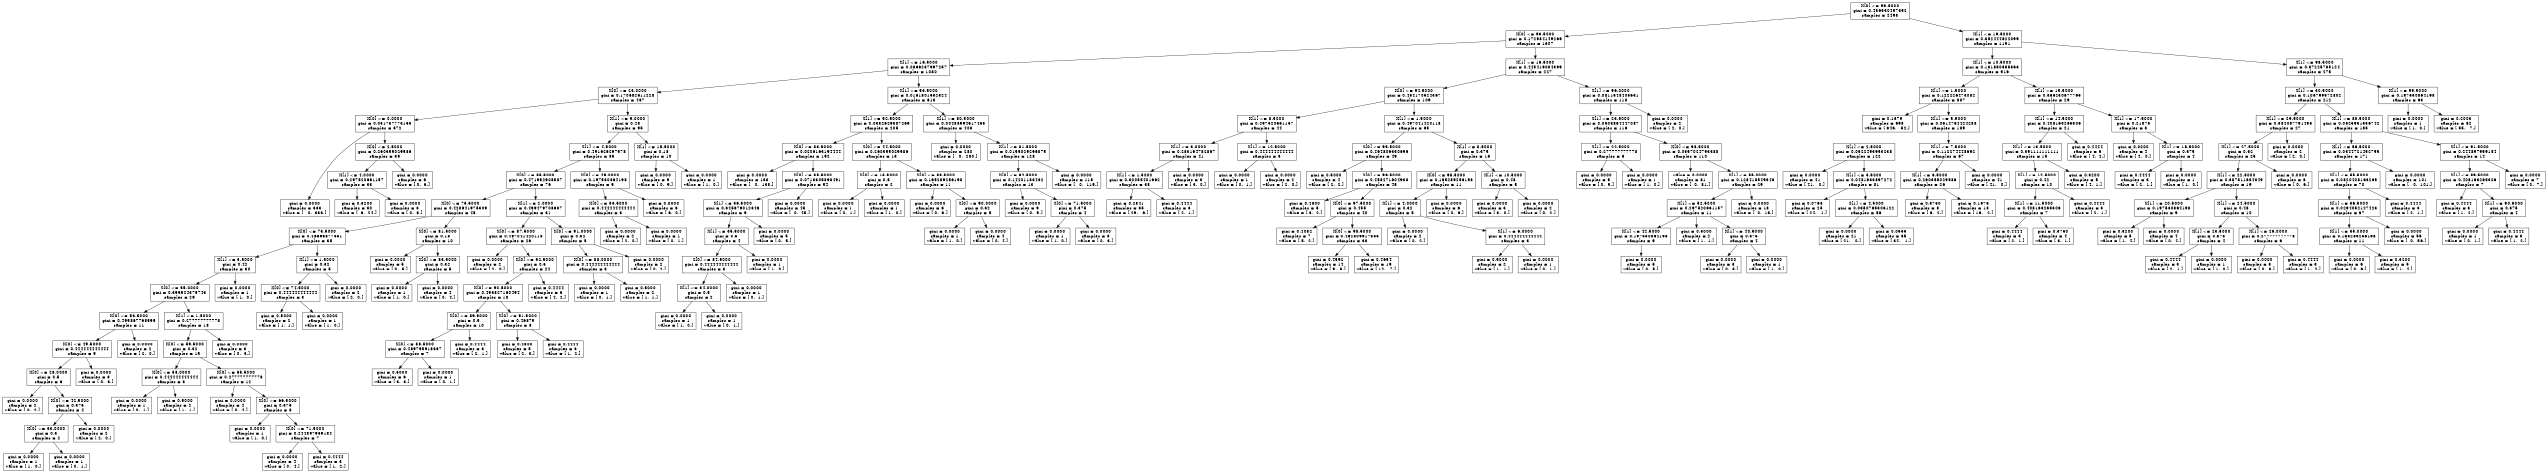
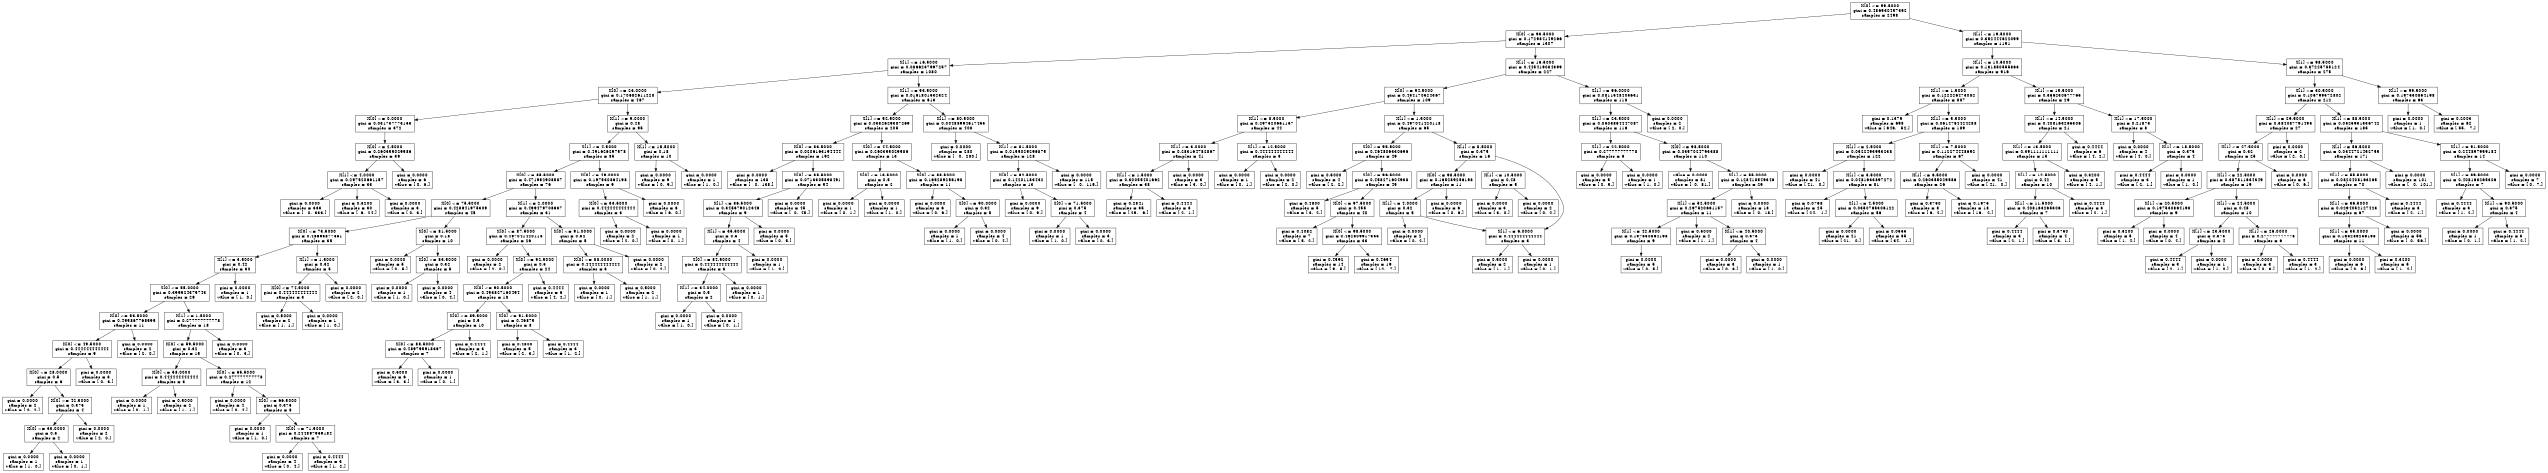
  digraph {
    node [shape=box]
    n1 [label="X[0] <= 99.5000\ngini = 0.486530457352\nsamples = 2498"]
    n2 [label="X[0] <= 93.5000\ngini = 0.172984149266\nsamples = 1307"]
    n3 [label="X[1] <= 19.5000\ngini = 0.352444622099\nsamples = 1191"]
    n4 [label="X[1] <= 16.5000\ngini = 0.0866237997257\nsamples = 1080"]
    n5 [label="X[1] <= 16.5000\ngini = 0.445419084399\nsamples = 227"]
    n6 [label="X[1] <= 10.5000\ngini = 0.131850555863\nsamples = 916"]
    n7 [label="X[1] <= 98.5000\ngini = 0.37225785124\nsamples = 275"]
    n8 [label="X[0] <= 23.0000\ngini = 0.170682611228\nsamples = 467"]
    n9 [label="X[1] <= 53.5000\ngini = 0.0161801532324\nsamples = 613"]
    n10 [label="X[0] <= 94.5000\ngini = 0.454170524367\nsamples = 109"]
    n11 [label="X[1] <= 96.0000\ngini = 0.0811548405631\nsamples = 118"]
    n12 [label="X[0] <= 0.0000\ngini = 0.031737773153\nsamples = 372"]
    n13 [label="X[1] <= 9.0000\ngini = 0.48\nsamples = 95"]
    n14 [label="X[1] <= 52.5000\ngini = 0.0382629387269\nsamples = 205"]
    n15 [label="X[1] <= 80.5000\ngini = 0.00488994617455\nsamples = 408"]
    n16 [label="gini = 0.0000\nsamples = 333\nvalue = [   0.  333.]"]
    n17 [label="X[0] <= 2.5000\ngini = 0.260355029586\nsamples = 39"]
    n18 [label="X[1] <= 4.5000\ngini = 0.491626297578\nsamples = 85"]
    n19 [label="X[1] <= 15.5000\ngini = 0.18\nsamples = 10"]
    n20 [label="X[1] <= 4.0000\ngini = 0.297520661157\nsamples = 33"]
    n21 [label="gini = 0.0000\nsamples = 6\nvalue = [ 0.  6.]"]
    n22 [label="gini = 0.3200\nsamples = 30\nvalue = [  6.  24.]"]
    n23 [label="gini = 0.0000\nsamples = 3\nvalue = [ 0.  3.]"]
    n24 [label="X[0] <= 85.5000\ngini = 0.471952908587\nsamples = 76"]
    n25 [label="X[0] <= 49.0000\ngini = 0.197530864198\nsamples = 9"]
    n26 [label="gini = 0.0000\nsamples = 9\nvalue = [ 0.  9.]"]
    n27 [label="gini = 0.0000\nsamples = 1\nvalue = [ 1.  0.]"]
    n28 [label="X[0] <= 75.5000\ngini = 0.428641975309\nsamples = 45"]
    n29 [label="X[1] <= 2.0000\ngini = 0.499479708637\nsamples = 31"]
    n30 [label="X[0] <= 33.5000\ngini = 0.444444444444\nsamples = 3"]
    n31 [label="gini = 0.0000\nsamples = 6\nvalue = [ 6.  0.]"]
    n32 [label="X[0] <= 73.5000\ngini = 0.46693877551\nsamples = 35"]
    n33 [label="X[0] <= 81.5000\ngini = 0.18\nsamples = 10"]
    n34 [label="X[0] <= 87.5000\ngini = 0.497041420118\nsamples = 26"]
    n35 [label="X[0] <= 91.0000\ngini = 0.32\nsamples = 5"]
    n36 [label="X[1] <= 3.5000\ngini = 0.42\nsamples = 30"]
    n37 [label="X[1] <= 1.5000\ngini = 0.32\nsamples = 5"]
    n38 [label="gini = 0.0000\nsamples = 5\nvalue = [ 0.  5.]"]
    n39 [label="X[0] <= 83.5000\ngini = 0.32\nsamples = 5"]
    n40 [label="X[0] <= 55.0000\ngini = 0.399524375743\nsamples = 29"]
    n41 [label="gini = 0.0000\nsamples = 1\nvalue = [ 1.  0.]"]
    n42 [label="X[0] <= 74.5000\ngini = 0.444444444444\nsamples = 3"]
    n43 [label="gini = 0.0000\nsamples = 2\nvalue = [ 2.  0.]"]
    n44 [label="X[0] <= 53.5000\ngini = 0.495867768595\nsamples = 11"]
    n45 [label="X[1] <= 1.5000\ngini = 0.277777777778\nsamples = 18"]
    n46 [label="X[0] <= 49.5000\ngini = 0.444444444444\nsamples = 9"]
    n47 [label="gini = 0.0000\nsamples = 2\nvalue = [ 2.  0.]"]
    n48 [label="X[0] <= 59.5000\ngini = 0.32\nsamples = 15"]
    n49 [label="gini = 0.0000\nsamples = 3\nvalue = [ 0.  3.]"]
    n50 [label="X[0] <= 28.0000\ngini = 0.5\nsamples = 6"]
    n51 [label="gini = 0.0000\nsamples = 3\nvalue = [ 0.  3.]"]
    n52 [label="gini = 0.0000\nsamples = 2\nvalue = [ 0.  2.]"]
    n53 [label="X[0] <= 42.5000\ngini = 0.375\nsamples = 4"]
    n54 [label="X[0] <= 33.0000\ngini = 0.5\nsamples = 2"]
    n55 [label="gini = 0.0000\nsamples = 2\nvalue = [ 2.  0.]"]
    n56 [label="gini = 0.0000\nsamples = 1\nvalue = [ 1.  0.]"]
    n57 [label="gini = 0.0000\nsamples = 1\nvalue = [ 0.  1.]"]
    n58 [label="X[0] <= 58.0000\ngini = 0.444444444444\nsamples = 3"]
    n59 [label="X[0] <= 65.5000\ngini = 0.277777777778\nsamples = 12"]
    n60 [label="gini = 0.0000\nsamples = 1\nvalue = [ 0.  1.]"]
    n61 [label="gini = 0.5000\nsamples = 2\nvalue = [ 1.  1.]"]
    n62 [label="gini = 0.0000\nsamples = 4\nvalue = [ 0.  4.]"]
    n63 [label="X[0] <= 66.5000\ngini = 0.375\nsamples = 8"]
    n64 [label="gini = 0.0000\nsamples = 1\nvalue = [ 1.  0.]"]
    n65 [label="X[0] <= 71.5000\ngini = 0.244897959184\nsamples = 7"]
    n66 [label="gini = 0.0000\nsamples = 4\nvalue = [ 0.  4.]"]
    n67 [label="gini = 0.4444\nsamples = 3\nvalue = [ 1.  2.]"]
    n68 [label="gini = 0.5000\nsamples = 2\nvalue = [ 1.  1.]"]
    n69 [label="gini = 0.0000\nsamples = 1\nvalue = [ 1.  0.]"]
    n70 [label="gini = 0.0000\nsamples = 1\nvalue = [ 1.  0.]"]
    n71 [label="gini = 0.0000\nsamples = 4\nvalue = [ 0.  4.]"]
    n72 [label="gini = 0.0000\nsamples = 2\nvalue = [ 2.  0.]"]
    n73 [label="X[0] <= 92.5000\ngini = 0.5\nsamples = 24"]
    n74 [label="X[0] <= 88.0000\ngini = 0.444444444444\nsamples = 3"]
    n75 [label="gini = 0.0000\nsamples = 2\nvalue = [ 0.  2.]"]
    n76 [label="X[0] <= 90.5000\ngini = 0.493827160494\nsamples = 18"]
    n77 [label="gini = 0.4444\nsamples = 6\nvalue = [ 4.  2.]"]
    n78 [label="X[0] <= 89.5000\ngini = 0.5\nsamples = 10"]
    n79 [label="X[0] <= 91.5000\ngini = 0.46875\nsamples = 8"]
    n80 [label="X[0] <= 88.5000\ngini = 0.489795918367\nsamples = 7"]
    n81 [label="gini = 0.4444\nsamples = 3\nvalue = [ 2.  1.]"]
    n82 [label="gini = 0.4800\nsamples = 5\nvalue = [ 2.  3.]"]
    n83 [label="gini = 0.4444\nsamples = 3\nvalue = [ 1.  2.]"]
    n84 [label="gini = 0.5000\nsamples = 6\nvalue = [ 3.  3.]"]
    n85 [label="gini = 0.0000\nsamples = 1\nvalue = [ 0.  1.]"]
    n86 [label="gini = 0.0000\nsamples = 1\nvalue = [ 0.  1.]"]
    n87 [label="gini = 0.5000\nsamples = 2\nvalue = [ 1.  1.]"]
    n88 [label="gini = 0.0000\nsamples = 2\nvalue = [ 2.  0.]"]
    n89 [label="gini = 0.0000\nsamples = 1\nvalue = [ 0.  1.]"]
    n90 [label="X[0] <= 83.5000\ngini = 0.0206163194444\nsamples = 192"]
    n91 [label="X[0] <= 44.5000\ngini = 0.260355029586\nsamples = 13"]
    n92 [label="gini = 0.0000\nsamples = 280\nvalue = [   0.  280.]"]
    n93 [label="X[1] <= 81.5000\ngini = 0.0155029296875\nsamples = 128"]
    n94 [label="gini = 0.0000\nsamples = 138\nvalue = [   0.  138.]"]
    n95 [label="X[0] <= 85.5000\ngini = 0.0713305898491\nsamples = 54"]
    n96 [label="X[0] <= 13.5000\ngini = 0.5\nsamples = 2"]
    n97 [label="X[0] <= 88.5000\ngini = 0.165289256198\nsamples = 11"]
    n98 [label="X[1] <= 36.5000\ngini = 0.345679012346\nsamples = 9"]
    n99 [label="gini = 0.0000\nsamples = 45\nvalue = [  0.  45.]"]
    n100 [label="X[1] <= 35.5000\ngini = 0.5\nsamples = 4"]
    n101 [label="gini = 0.0000\nsamples = 5\nvalue = [ 0.  5.]"]
    n102 [label="X[0] <= 84.5000\ngini = 0.444444444444\nsamples = 3"]
    n103 [label="gini = 0.0000\nsamples = 1\nvalue = [ 1.  0.]"]
    n104 [label="X[1] <= 34.0000\ngini = 0.5\nsamples = 2"]
    n105 [label="gini = 0.0000\nsamples = 1\nvalue = [ 0.  1.]"]
    n106 [label="gini = 0.0000\nsamples = 1\nvalue = [ 1.  0.]"]
    n107 [label="gini = 0.0000\nsamples = 1\nvalue = [ 0.  1.]"]
    n108 [label="gini = 0.0000\nsamples = 1\nvalue = [ 0.  1.]"]
    n109 [label="gini = 0.0000\nsamples = 1\nvalue = [ 1.  0.]"]
    n110 [label="gini = 0.0000\nsamples = 6\nvalue = [ 0.  6.]"]
    n111 [label="X[0] <= 90.0000\ngini = 0.32\nsamples = 5"]
    n112 [label="gini = 0.0000\nsamples = 1\nvalue = [ 1.  0.]"]
    n113 [label="gini = 0.0000\nsamples = 4\nvalue = [ 0.  4.]"]
    n114 [label="X[0] <= 62.5000\ngini = 0.14201183432\nsamples = 13"]
    n115 [label="gini = 0.0000\nsamples = 115\nvalue = [   0.  115.]"]
    n116 [label="gini = 0.0000\nsamples = 9\nvalue = [ 0.  9.]"]
    n117 [label="X[0] <= 71.5000\ngini = 0.375\nsamples = 4"]
    n118 [label="gini = 0.0000\nsamples = 1\nvalue = [ 1.  0.]"]
    n119 [label="gini = 0.0000\nsamples = 3\nvalue = [ 0.  3.]"]
    n120 [label="X[1] <= 8.5000\ngini = 0.297520661157\nsamples = 44"]
    n121 [label="X[1] <= 1.5000\ngini = 0.497041420118\nsamples = 65"]
    n122 [label="X[1] <= 23.5000\ngini = 0.0503864447087\nsamples = 116"]
    n123 [label="gini = 0.0000\nsamples = 2\nvalue = [ 2.  0.]"]
    n124 [label="X[1] <= 3.0000\ngini = 0.283164782867\nsamples = 41"]
    n125 [label="X[1] <= 12.5000\ngini = 0.444444444444\nsamples = 3"]
    n126 [label="X[0] <= 95.5000\ngini = 0.464806330696\nsamples = 49"]
    n127 [label="X[1] <= 8.5000\ngini = 0.375\nsamples = 16"]
    n128 [label="X[1] <= 1.5000\ngini = 0.30055401662\nsamples = 38"]
    n129 [label="gini = 0.0000\nsamples = 3\nvalue = [ 3.  0.]"]
    n130 [label="gini = 0.0000\nsamples = 1\nvalue = [ 0.  1.]"]
    n131 [label="gini = 0.0000\nsamples = 2\nvalue = [ 2.  0.]"]
    n132 [label="gini = 0.2841\nsamples = 35\nvalue = [ 29.   6.]"]
    n133 [label="gini = 0.4444\nsamples = 3\nvalue = [ 2.  1.]"]
    n134 [label="gini = 0.5000\nsamples = 4\nvalue = [ 2.  2.]"]
    n135 [label="X[0] <= 96.5000\ngini = 0.458271604938\nsamples = 45"]
    n136 [label="X[0] <= 98.5000\ngini = 0.165289256198\nsamples = 11"]
    n137 [label="X[1] <= 10.5000\ngini = 0.48\nsamples = 5"]
    n138 [label="gini = 0.4800\nsamples = 5\nvalue = [ 3.  2.]"]
    n139 [label="X[0] <= 97.5000\ngini = 0.455\nsamples = 40"]
    n140 [label="gini = 0.4082\nsamples = 7\nvalue = [ 5.  2.]"]
    n141 [label="X[0] <= 98.5000\ngini = 0.462809917355\nsamples = 33"]
    n142 [label="gini = 0.4592\nsamples = 14\nvalue = [ 9.  5.]"]
    n143 [label="gini = 0.4654\nsamples = 19\nvalue = [ 12.   7.]"]
    n144 [label="X[1] <= 4.0000\ngini = 0.32\nsamples = 5"]
    n145 [label="gini = 0.0000\nsamples = 6\nvalue = [ 0.  6.]"]
    n146 [label="gini = 0.0000\nsamples = 3\nvalue = [ 3.  0.]"]
    n147 [label="gini = 0.0000\nsamples = 2\nvalue = [ 0.  2.]"]
    n148 [label="gini = 0.0000\nsamples = 2\nvalue = [ 0.  2.]"]
    n149 [label="X[1] <= 6.0000\ngini = 0.444444444444\nsamples = 3"]
    n150 [label="gini = 0.5000\nsamples = 2\nvalue = [ 1.  1.]"]
    n151 [label="gini = 0.0000\nsamples = 1\nvalue = [ 0.  1.]"]
    n152 [label="X[1] <= 22.5000\ngini = 0.277777777778\nsamples = 6"]
    n153 [label="X[0] <= 98.5000\ngini = 0.0357024793388\nsamples = 110"]
    n154 [label="gini = 0.0000\nsamples = 5\nvalue = [ 0.  5.]"]
    n155 [label="gini = 0.0000\nsamples = 1\nvalue = [ 1.  0.]"]
    n156 [label="value = 0.0000\nsamples = 81\nvalue = [  0.  81.]"]
    n157 [label="X[1] <= 55.0000\ngini = 0.128418549346\nsamples = 29"]
    n158 [label="X[1] <= 52.5000\ngini = 0.297520661157\nsamples = 11"]
    n159 [label="gini = 0.0000\nsamples = 18\nvalue = [  0.  18.]"]
    n160 [label="X[1] <= 42.5000\ngini = 0.197530864198\nsamples = 9"]
    n161 [label="gini = 0.5000\nsamples = 2\nvalue = [ 1.  1.]"]
    n162 [label="X[1] <= 40.5000\ngini = 0.375\nsamples = 4"]
    n163 [label="gini = 0.0000\nsamples = 5\nvalue = [ 0.  5.]"]
    n164 [label="gini = 0.0000\nsamples = 3\nvalue = [ 0.  3.]"]
    n165 [label="gini = 0.0000\nsamples = 1\nvalue = [ 1.  0.]"]
    n166 [label="X[1] <= 1.5000\ngini = 0.122226473082\nsamples = 887"]
    n167 [label="X[1] <= 15.5000\ngini = 0.366230677765\nsamples = 29"]
    n168 [label="X[1] <= 30.5000\ngini = 0.106799572802\nsamples = 212"]
    n169 [label="X[1] <= 99.5000\ngini = 0.197530864198\nsamples = 63"]
    n170 [label="gini = 0.1379\nsamples = 698\nvalue = [ 646.   52.]"]
    n171 [label="X[1] <= 5.5000\ngini = 0.0614764424288\nsamples = 189"]
    n172 [label="X[1] <= 14.5000\ngini = 0.408163265306\nsamples = 21"]
    n173 [label="X[1] <= 17.5000\ngini = 0.21875\nsamples = 8"]
    n174 [label="X[1] <= 2.5000\ngini = 0.0322493953238\nsamples = 122"]
    n175 [label="X[1] <= 7.5000\ngini = 0.112274448652\nsamples = 67"]
    n176 [label="gini = 0.0000\nsamples = 41\nvalue = [ 41.   0.]"]
    n177 [label="X[1] <= 3.5000\ngini = 0.0481633897272\nsamples = 81"]
    n178 [label="X[1] <= 6.5000\ngini = 0.260355029586\nsamples = 26"]
    n179 [label="gini = 0.0000\nsamples = 41\nvalue = [ 41.   0.]"]
    n180 [label="gini = 0.0768\nsamples = 25\nvalue = [ 24.   1.]"]
    n181 [label="X[1] <= 4.5000\ngini = 0.0350765306122\nsamples = 56"]
    n182 [label="gini = 0.0000\nsamples = 21\nvalue = [ 21.   0.]"]
    n183 [label="gini = 0.0555\nsamples = 35\nvalue = [ 34.   1.]"]
    n184 [label="gini = 0.3750\nsamples = 8\nvalue = [ 6.  2.]"]
    n185 [label="gini = 0.1975\nsamples = 18\nvalue = [ 16.   2.]"]
    n186 [label="X[1] <= 13.5000\ngini = 0.391111111111\nsamples = 15"]
    n187 [label="gini = 0.4444\nsamples = 6\nvalue = [ 4.  2.]"]
    n188 [label="gini = 0.0000\nsamples = 4\nvalue = [ 4.  0.]"]
    n189 [label="X[1] <= 18.5000\ngini = 0.375\nsamples = 4"]
    n190 [label="X[1] <= 12.5000\ngini = 0.42\nsamples = 10"]
    n191 [label="gini = 0.3200\nsamples = 5\nvalue = [ 4.  1.]"]
    n192 [label="X[1] <= 11.5000\ngini = 0.408163265306\nsamples = 7"]
    n193 [label="gini = 0.4444\nsamples = 3\nvalue = [ 2.  1.]"]
    n194 [label="gini = 0.4444\nsamples = 3\nvalue = [ 2.  1.]"]
    n195 [label="gini = 0.3750\nsamples = 4\nvalue = [ 3.  1.]"]
    n196 [label="gini = 0.4444\nsamples = 3\nvalue = [ 2.  1.]"]
    n197 [label="gini = 0.0000\nsamples = 1\nvalue = [ 1.  0.]"]
    n198 [label="X[1] <= 29.5000\ngini = 0.384087791495\nsamples = 27"]
    n199 [label="X[1] <= 88.5000\ngini = 0.0525931336742\nsamples = 185"]
    n200 [label="gini = 0.0000\nsamples = 1\nvalue = [ 1.  0.]"]
    n201 [label="gini = 0.2003\nsamples = 62\nvalue = [ 55.   7.]"]
    n202 [label="X[1] <= 27.5000\ngini = 0.32\nsamples = 25"]
    n203 [label="gini = 0.0000\nsamples = 2\nvalue = [ 2.  0.]"]
    n204 [label="X[1] <= 56.5000\ngini = 0.0344721452755\nsamples = 171"]
    n205 [label="X[1] <= 91.5000\ngini = 0.244897959184\nsamples = 14"]
    n206 [label="X[1] <= 22.5000\ngini = 0.387811634349\nsamples = 19"]
    n207 [label="gini = 0.0000\nsamples = 6\nvalue = [ 0.  6.]"]
    n208 [label="X[1] <= 20.5000\ngini = 0.197530864198\nsamples = 9"]
    n209 [label="X[1] <= 24.5000\ngini = 0.48\nsamples = 10"]
    n210 [label="gini = 0.3200\nsamples = 5\nvalue = [ 1.  4.]"]
    n211 [label="gini = 0.0000\nsamples = 4\nvalue = [ 0.  4.]"]
    n212 [label="X[1] <= 23.5000\ngini = 0.375\nsamples = 4"]
    n213 [label="X[1] <= 26.0000\ngini = 0.277777777778\nsamples = 6"]
    n214 [label="gini = 0.4444\nsamples = 3\nvalue = [ 2.  1.]"]
    n215 [label="gini = 0.0000\nsamples = 1\nvalue = [ 1.  0.]"]
    n216 [label="gini = 0.0000\nsamples = 3\nvalue = [ 0.  3.]"]
    n217 [label="gini = 0.4444\nsamples = 3\nvalue = [ 1.  2.]"]
    n218 [label="X[1] <= 55.5000\ngini = 0.0820408163265\nsamples = 70"]
    n219 [label="gini = 0.0000\nsamples = 101\nvalue = [   0.  101.]"]
    n220 [label="X[1] <= 89.5000\ngini = 0.408163265306\nsamples = 7"]
    n221 [label="gini = 0.0000\nsamples = 7\nvalue = [ 0.  7.]"]
    n222 [label="X[1] <= 36.5000\ngini = 0.0294052127423\nsamples = 67"]
    n223 [label="gini = 0.4444\nsamples = 3\nvalue = [ 2.  1.]"]
    n224 [label="X[1] <= 35.0000\ngini = 0.165289256198\nsamples = 11"]
    n225 [label="gini = 0.0000\nsamples = 56\nvalue = [  0.  56.]"]
    n226 [label="gini = 0.0000\nsamples = 6\nvalue = [ 0.  6.]"]
    n227 [label="gini = 0.3200\nsamples = 5\nvalue = [ 1.  4.]"]
    n228 [label="gini = 0.4444\nsamples = 3\nvalue = [ 1.  2.]"]
    n229 [label="X[1] <= 90.5000\ngini = 0.375\nsamples = 4"]
    n230 [label="gini = 0.0000\nsamples = 1\nvalue = [ 0.  1.]"]
    n231 [label="gini = 0.4444\nsamples = 3\nvalue = [ 1.  2.]"]
    n1 -> n2
    n1 -> n3
    n2 -> n4
    n2 -> n5
    n3 -> n6
    n3 -> n7
    n4 -> n8
    n4 -> n9
    n5 -> n10
    n5 -> n11
    n6 -> n166
    n6 -> n167
    n7 -> n168
    n7 -> n169
    n8 -> n12
    n8 -> n13
    n9 -> n14
    n9 -> n15
    n10 -> n120
    n10 -> n121
    n11 -> n122
    n11 -> n123
-   n12 -> n16
+   n20 -> n16
    n12 -> n17
    n13 -> n18
    n13 -> n19
    n14 -> n90
    n14 -> n91
    n15 -> n92
    n15 -> n93
    n17 -> n20
    n17 -> n21
    n18 -> n24
    n18 -> n25
    n19 -> n26
    n19 -> n27
    n20 -> n22
    n20 -> n23
    n24 -> n28
    n24 -> n29
    n25 -> n30
    n25 -> n31
    n28 -> n32
    n28 -> n33
    n29 -> n34
    n29 -> n35
    n30 -> n88
    n30 -> n89
    n32 -> n36
    n32 -> n37
    n33 -> n38
    n33 -> n39
    n34 -> n72
    n34 -> n73
    n35 -> n74
    n35 -> n75
    n36 -> n40
    n36 -> n41
    n37 -> n42
    n37 -> n43
    n39 -> n70
    n39 -> n71
    n40 -> n44
    n40 -> n45
    n42 -> n68
    n42 -> n69
    n44 -> n46
    n44 -> n47
    n45 -> n48
    n45 -> n49
    n46 -> n50
    n46 -> n51
    n48 -> n58
    n48 -> n59
    n50 -> n52
    n50 -> n53
    n53 -> n54
    n53 -> n55
    n54 -> n56
    n54 -> n57
    n58 -> n60
    n58 -> n61
    n59 -> n62
    n59 -> n63
    n63 -> n64
    n63 -> n65
    n65 -> n66
    n65 -> n67
    n73 -> n76
    n73 -> n77
    n74 -> n86
    n74 -> n87
    n76 -> n78
    n76 -> n79
    n78 -> n80
    n78 -> n81
    n79 -> n82
    n79 -> n83
    n80 -> n84
    n80 -> n85
    n90 -> n94
    n90 -> n95
    n91 -> n96
    n91 -> n97
    n93 -> n114
    n93 -> n115
    n95 -> n98
    n95 -> n99
    n96 -> n108
    n96 -> n109
    n97 -> n110
    n97 -> n111
    n98 -> n100
    n98 -> n101
    n100 -> n102
    n100 -> n103
    n102 -> n104
    n102 -> n105
    n104 -> n106
    n104 -> n107
    n111 -> n112
    n111 -> n113
    n114 -> n116
    n114 -> n117
    n117 -> n118
    n117 -> n119
    n120 -> n124
    n120 -> n125
    n121 -> n126
    n121 -> n127
    n122 -> n152
    n122 -> n153
    n124 -> n128
    n124 -> n129
    n125 -> n130
    n125 -> n131
    n126 -> n134
    n126 -> n135
    n127 -> n136
-   n127 -> n137
+   n127 -> n149
    n128 -> n132
    n128 -> n133
    n135 -> n138
    n135 -> n139
    n136 -> n144
    n136 -> n145
    n137 -> n146
    n137 -> n147
    n139 -> n140
    n139 -> n141
    n141 -> n142
    n141 -> n143
    n144 -> n148
    n144 -> n149
    n149 -> n150
    n149 -> n151
    n152 -> n154
    n152 -> n155
    n153 -> n156
    n153 -> n157
    n157 -> n158
    n157 -> n159
    n158 -> n160
    n158 -> n161
    n158 -> n162
    n160 -> n163
    n162 -> n164
    n162 -> n165
    n166 -> n170
    n166 -> n171
    n167 -> n172
    n167 -> n173
    n168 -> n198
    n168 -> n199
    n169 -> n200
    n169 -> n201
+   n171 -> n174
    n171 -> n175
    n172 -> n186
    n172 -> n187
    n173 -> n188
    n173 -> n189
    n174 -> n176
    n174 -> n177
    n175 -> n178
    n175 -> n179
    n177 -> n180
    n177 -> n181
    n178 -> n184
    n178 -> n185
    n181 -> n182
    n181 -> n183
    n186 -> n190
    n186 -> n191
    n189 -> n196
    n189 -> n197
    n190 -> n192
    n190 -> n193
    n192 -> n194
    n192 -> n195
    n198 -> n202
    n198 -> n203
    n199 -> n204
    n199 -> n205
    n202 -> n206
    n202 -> n207
    n204 -> n218
    n204 -> n219
    n205 -> n220
    n205 -> n221
    n206 -> n208
    n206 -> n209
    n208 -> n210
    n208 -> n211
    n209 -> n212
    n209 -> n213
    n212 -> n214
    n212 -> n215
    n213 -> n216
    n213 -> n217
    n218 -> n222
    n218 -> n223
    n220 -> n228
    n220 -> n229
    n222 -> n224
    n222 -> n225
    n224 -> n226
    n224 -> n227
    n229 -> n230
    n229 -> n231
  }
